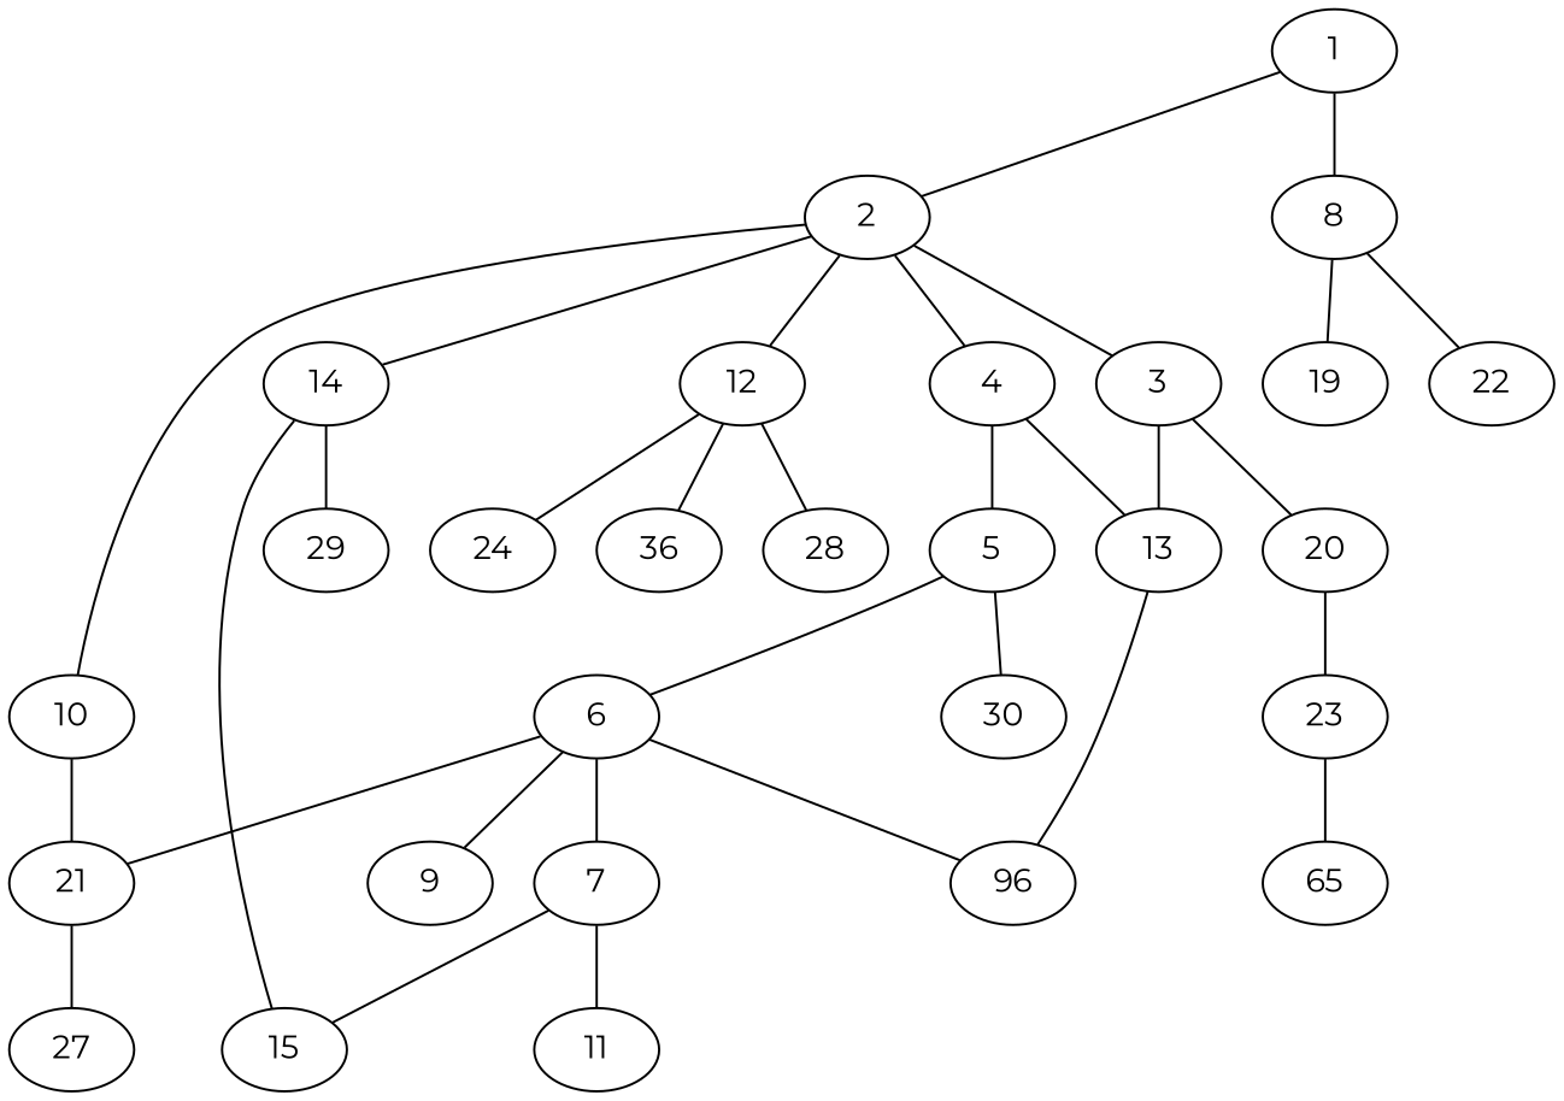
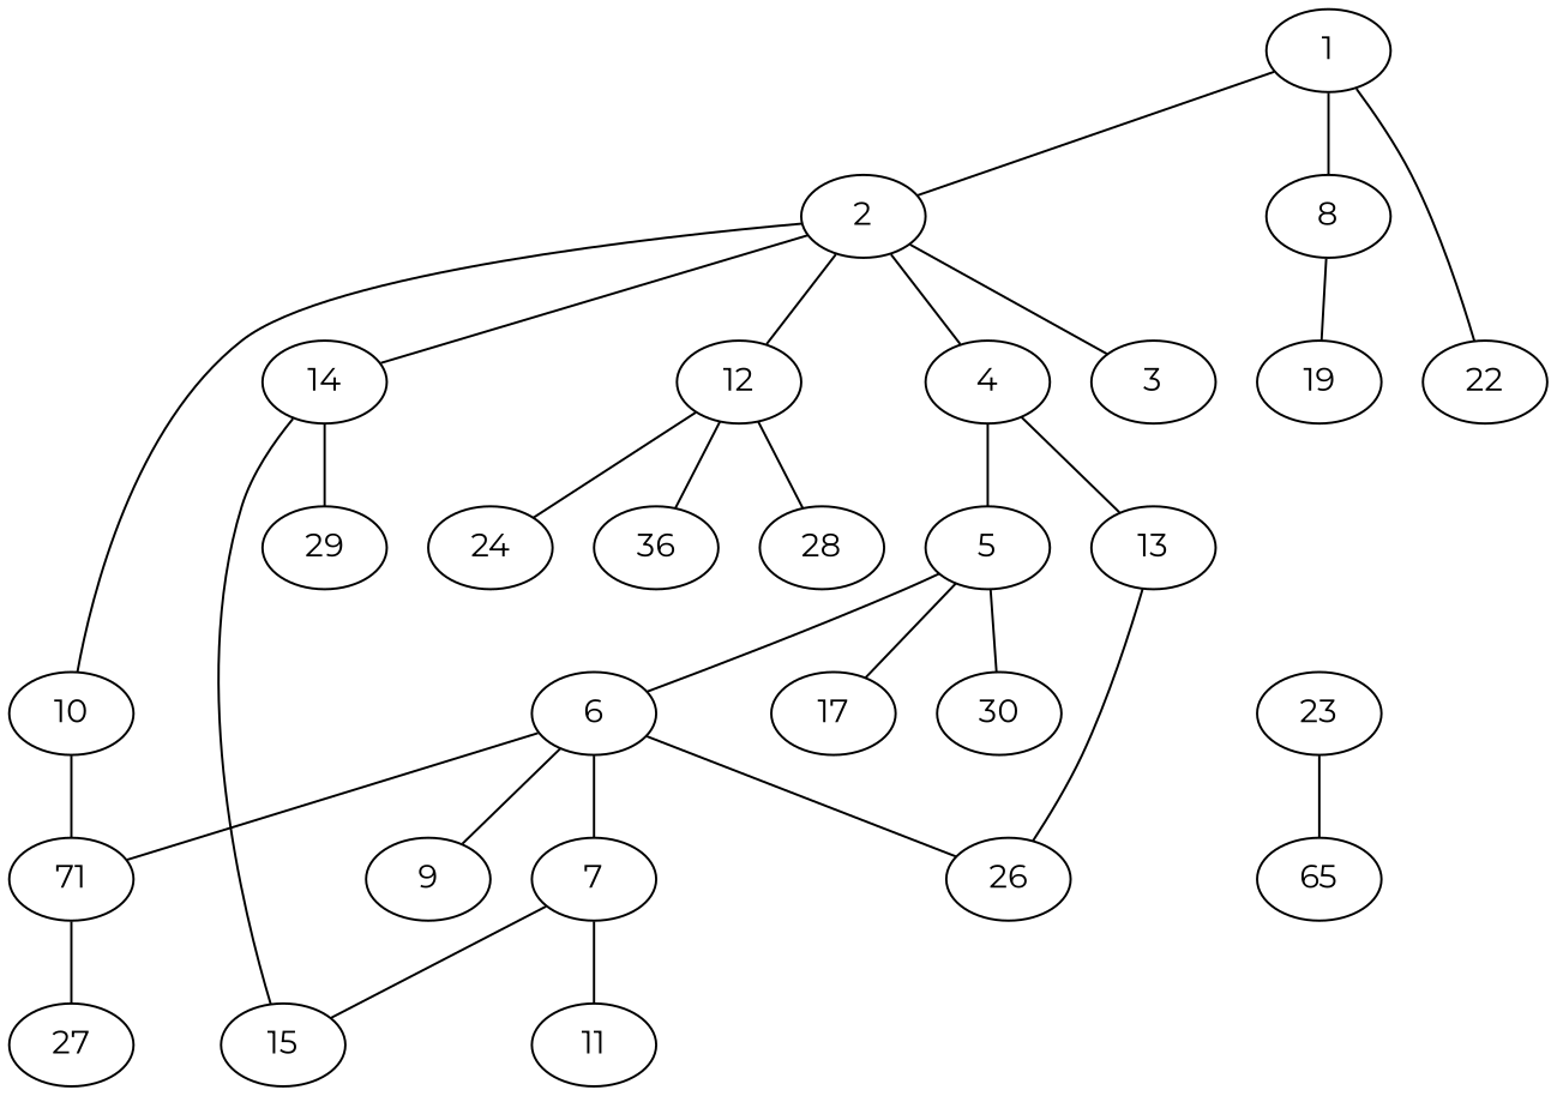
  graph {
    fontname=Montserrat
    node [fontname=Montserrat]
    edge [fontname=Montserrat]
    1
    2
    8
    3
    4
    10
    12
    14
    19
    22
    13
-   20
    5
-   21
+   21 [label=71]
    24
    n16 [label=36]
    28
    15
    29
-   26 [label=96]
+   26
    23
    6
+   17
    30
    27
    n26 [label=65]
    7
    9
    11
    1 -- 2
    1 -- 8
    2 -- 3
    2 -- 4
    2 -- 10
    2 -- 12
    2 -- 14
    8 -- 19
-   8 -- 22
-   3 -- 13
-   3 -- 20
+   1 -- 22
    4 -- 13
    4 -- 5
    10 -- 21
    12 -- 24
    12 -- n16
    12 -- 28
    14 -- 15
    14 -- 29
    13 -- 26
-   20 -- 23
    5 -- 6
+   5 -- 17
    5 -- 30
    21 -- 27
    23 -- n26
    6 -- 21
    6 -- 26
    6 -- 7
    6 -- 9
    7 -- 15
    7 -- 11
  }
